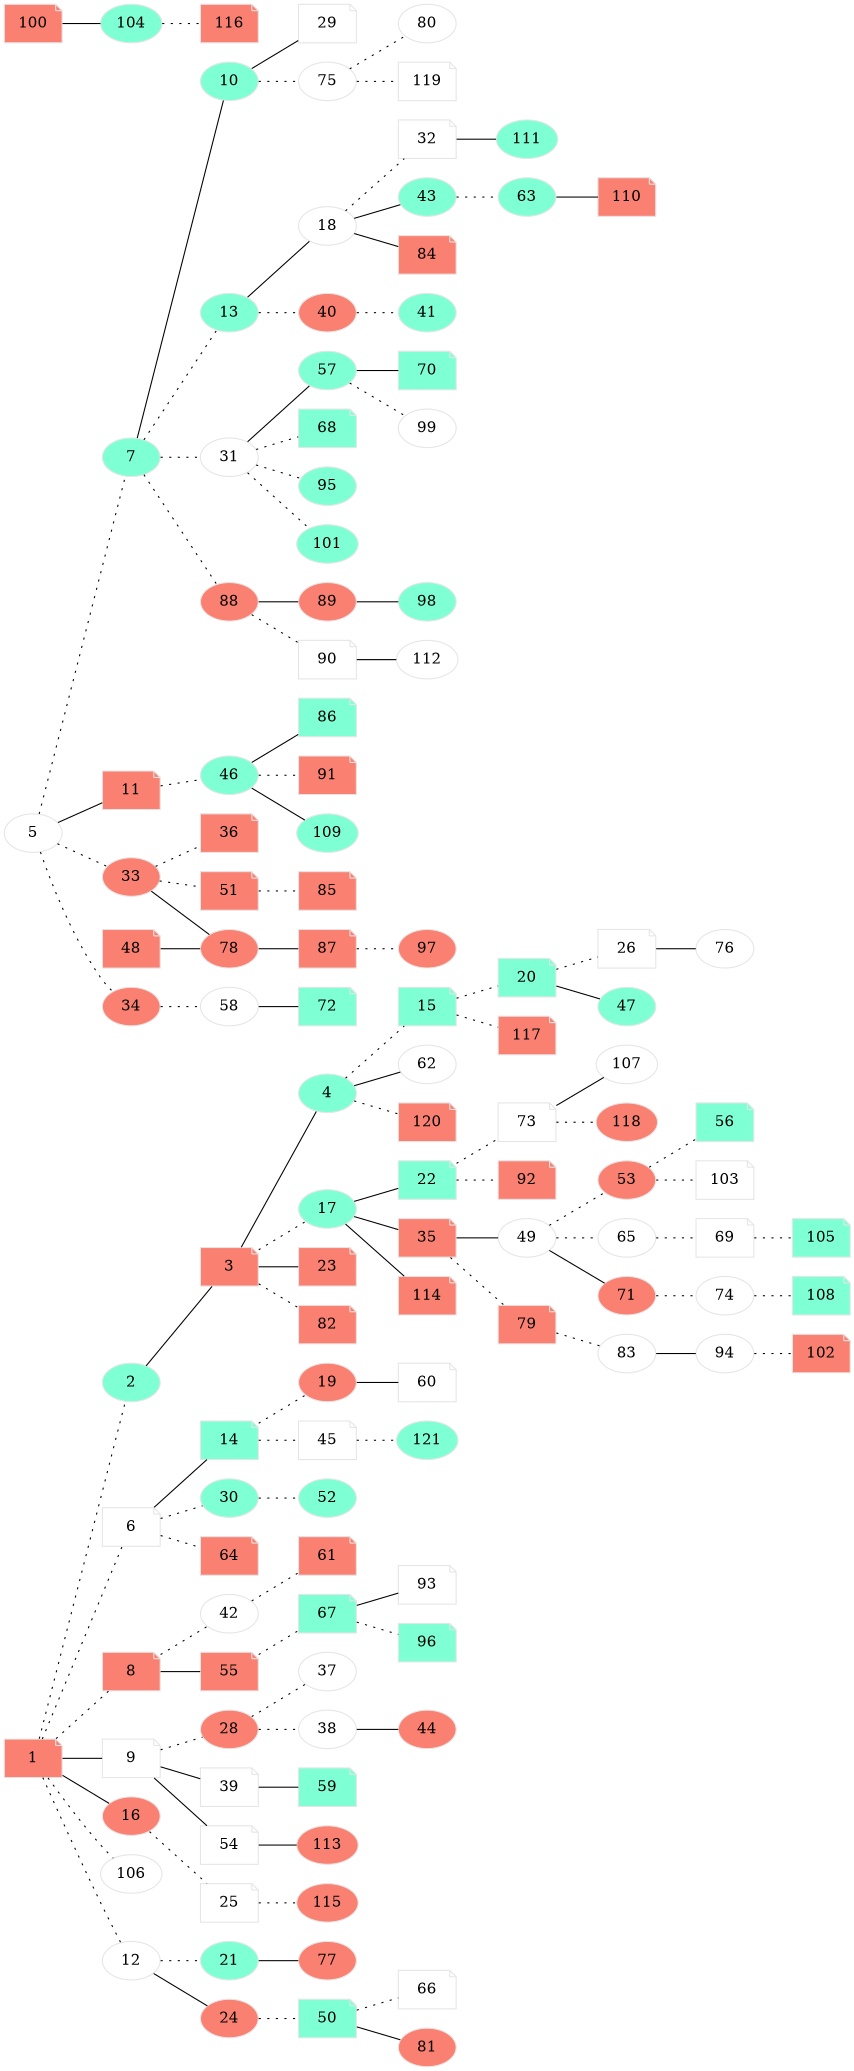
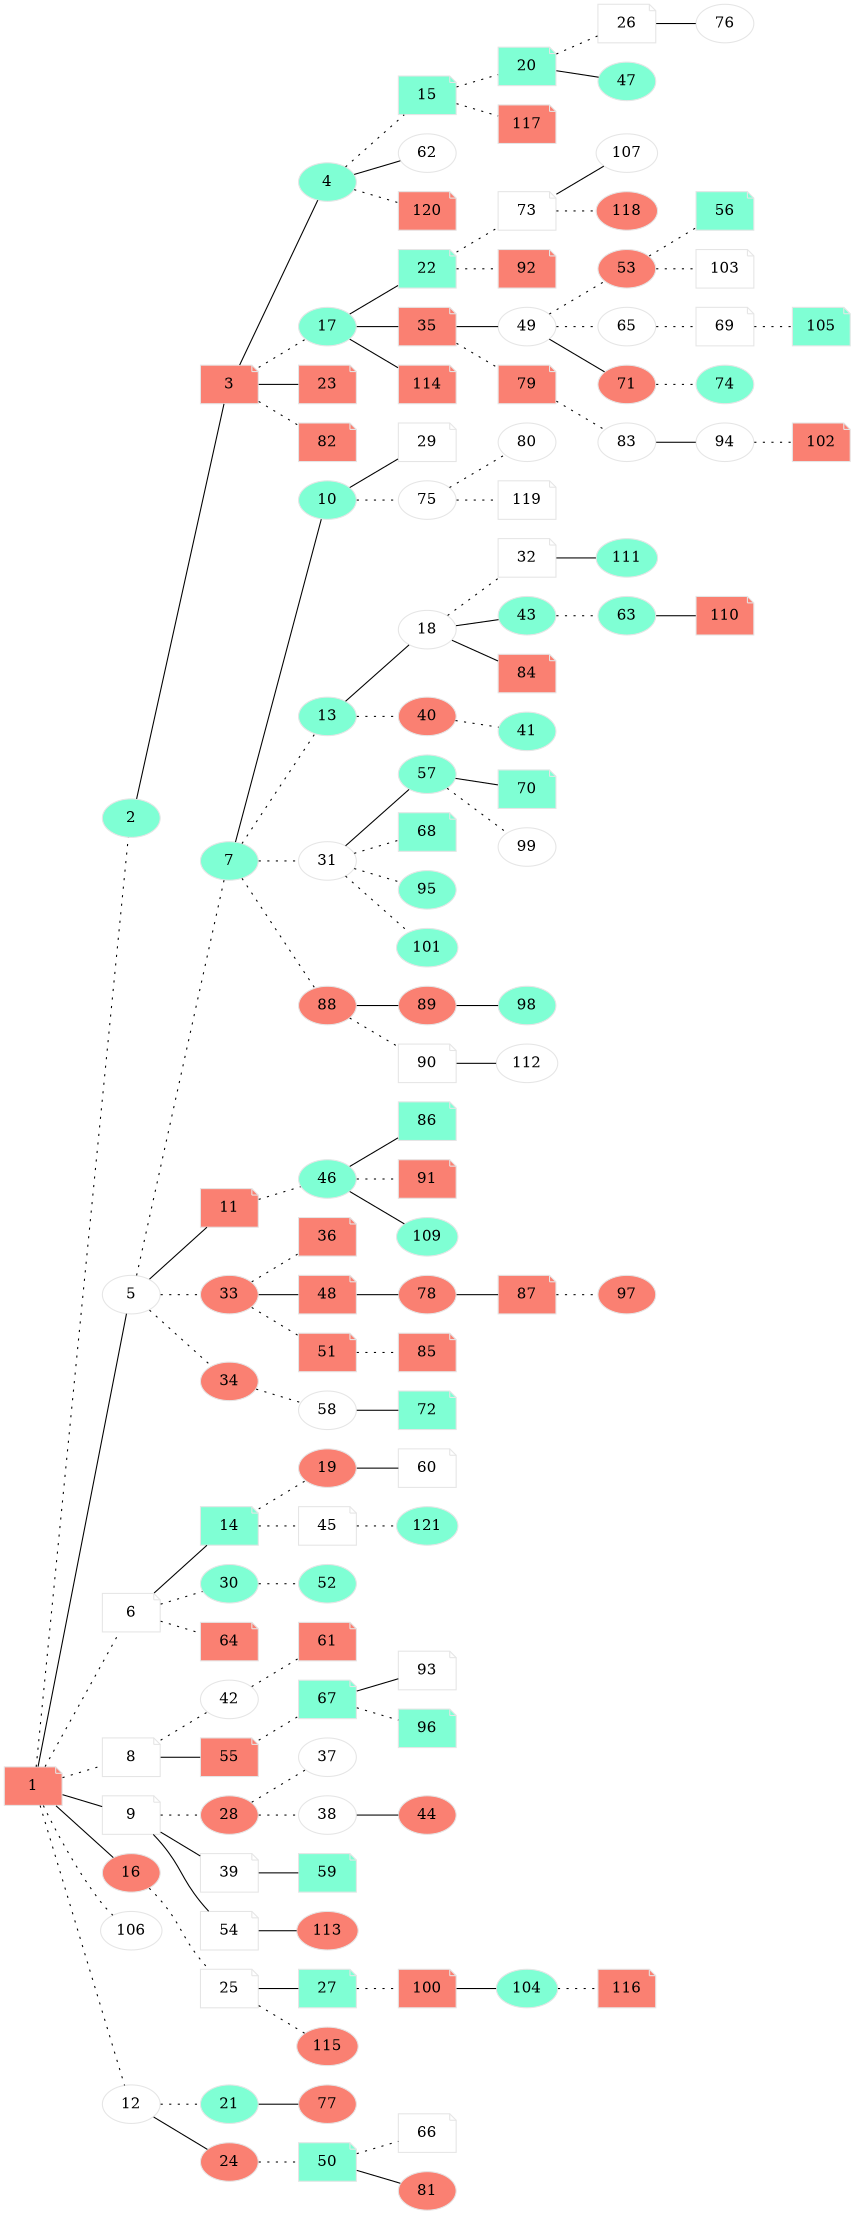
  graph {
    fontname="DejaVu Serif"
    rankdir=LR
    node [color=gray90 fillcolor=salmon fontname="DejaVu Serif" shape=ellipse style=filled]
    edge [fontname="DejaVu Serif" style=dotted]
    1 [shape=note]
    2 [fillcolor=aquamarine]
    5 [fillcolor=white]
    6 [fillcolor=white shape=note]
-   8 [shape=note]
+   8 [fillcolor=white shape=note]
    9 [fillcolor=white shape=note]
    16
    106 [fillcolor=white]
    12 [fillcolor=white]
    3 [shape=note]
    7 [fillcolor=aquamarine]
    11 [shape=note]
    33
    34
    14 [fillcolor=aquamarine shape=note]
    30 [fillcolor=aquamarine]
    64 [shape=note]
    42 [fillcolor=white]
    55 [shape=note]
    28
    39 [fillcolor=white shape=note]
    54 [fillcolor=white shape=note]
    25 [fillcolor=white shape=note]
    4 [fillcolor=aquamarine]
    17 [fillcolor=aquamarine]
    23 [shape=note]
    82 [shape=note]
    15 [fillcolor=aquamarine shape=note]
    62 [fillcolor=white]
    120 [shape=note]
    22 [fillcolor=aquamarine shape=note]
    35 [shape=note]
    114 [shape=note]
    20 [fillcolor=aquamarine shape=note]
    117 [shape=note]
    10 [fillcolor=aquamarine]
    13 [fillcolor=aquamarine]
    31 [fillcolor=white]
    88
    46 [fillcolor=aquamarine]
    36 [shape=note]
    48 [shape=note]
    51 [shape=note]
    58 [fillcolor=white]
    19
    45 [fillcolor=white shape=note]
    52 [fillcolor=aquamarine]
    29 [fillcolor=white shape=note]
    75 [fillcolor=white]
    18 [fillcolor=white]
    40
    57 [fillcolor=aquamarine]
    68 [fillcolor=aquamarine shape=note]
    95 [fillcolor=aquamarine]
    101 [fillcolor=aquamarine]
    89
    90 [fillcolor=white shape=note]
    21 [fillcolor=aquamarine]
    24
    61 [shape=note]
    67 [fillcolor=aquamarine shape=note]
    37 [fillcolor=white]
    38 [fillcolor=white]
    59 [fillcolor=aquamarine shape=note]
    113
    80 [fillcolor=white]
    119 [fillcolor=white shape=note]
    86 [fillcolor=aquamarine shape=note]
    91 [shape=note]
    109 [fillcolor=aquamarine]
    77
    50 [fillcolor=aquamarine shape=note]
    32 [fillcolor=white shape=note]
    43 [fillcolor=aquamarine]
    84 [shape=note]
    41 [fillcolor=aquamarine]
    60 [fillcolor=white shape=note]
    121 [fillcolor=aquamarine]
    26 [fillcolor=white shape=note]
    47 [fillcolor=aquamarine]
+   27 [fillcolor=aquamarine shape=note]
    115
    73 [fillcolor=white shape=note]
    92 [shape=note]
    49 [fillcolor=white]
    79 [shape=note]
    111 [fillcolor=aquamarine]
    63 [fillcolor=aquamarine]
    76 [fillcolor=white]
    107 [fillcolor=white]
    118
    66 [fillcolor=white shape=note]
    81
    100 [shape=note]
    104 [fillcolor=aquamarine]
    44
    70 [fillcolor=aquamarine shape=note]
    99 [fillcolor=white]
    78
    85 [shape=note]
    72 [fillcolor=aquamarine shape=note]
    53
    65 [fillcolor=white]
    71
    83 [fillcolor=white]
    110 [shape=note]
    87 [shape=note]
    56 [fillcolor=aquamarine shape=note]
    103 [fillcolor=white shape=note]
    69 [fillcolor=white shape=note]
-   74 [fillcolor=white]
+   74 [fillcolor=aquamarine]
    93 [fillcolor=white shape=note]
    96 [fillcolor=aquamarine shape=note]
    105 [fillcolor=aquamarine shape=note]
-   108 [fillcolor=aquamarine shape=note]
    97
    94 [fillcolor=white]
    102 [shape=note]
    98 [fillcolor=aquamarine]
    112 [fillcolor=white]
    116 [shape=note]
    1 -- 2
+   1 -- 5 [style=solid]
    1 -- 6
    1 -- 8
    1 -- 9 [style=solid]
    1 -- 16 [style=solid]
    1 -- 106
    1 -- 12
    2 -- 3 [style=solid]
    5 -- 7
    5 -- 11 [style=solid]
    5 -- 33
    5 -- 34
    6 -- 14 [style=solid]
    6 -- 30
    6 -- 64
    8 -- 42
    8 -- 55 [style=solid]
    9 -- 28
    9 -- 39 [style=solid]
    9 -- 54 [style=solid]
    16 -- 25
    12 -- 21
    12 -- 24 [style=solid]
    3 -- 4 [style=solid]
    3 -- 17
    3 -- 23 [style=solid]
    3 -- 82
    7 -- 10 [style=solid]
    7 -- 13
    7 -- 31
    7 -- 88
    11 -- 46
    33 -- 36
-   33 -- 78 [style=solid]
+   33 -- 48 [style=solid]
    33 -- 51
    34 -- 58
    14 -- 19
    14 -- 45
    30 -- 52
    42 -- 61
    55 -- 67
    28 -- 37
    28 -- 38
    39 -- 59 [style=solid]
    54 -- 113 [style=solid]
+   25 -- 27 [style=solid]
    25 -- 115
    4 -- 15
    4 -- 62 [style=solid]
    4 -- 120
    17 -- 22 [style=solid]
    17 -- 35 [style=solid]
    17 -- 114 [style=solid]
    15 -- 20
    15 -- 117
    22 -- 73
    22 -- 92
    35 -- 49 [style=solid]
    35 -- 79
    20 -- 26
    20 -- 47 [style=solid]
    10 -- 29 [style=solid]
    10 -- 75
    13 -- 18 [style=solid]
    13 -- 40
    31 -- 57 [style=solid]
    31 -- 68
    31 -- 95
    31 -- 101
    88 -- 89 [style=solid]
    88 -- 90
    46 -- 86 [style=solid]
    46 -- 91
    46 -- 109 [style=solid]
    48 -- 78 [style=solid]
    51 -- 85
    58 -- 72 [style=solid]
    19 -- 60 [style=solid]
    45 -- 121
    75 -- 80
    75 -- 119
    18 -- 32
    18 -- 43 [style=solid]
    18 -- 84 [style=solid]
    40 -- 41
    57 -- 70 [style=solid]
    57 -- 99
    89 -- 98 [style=solid]
    90 -- 112 [style=solid]
    21 -- 77 [style=solid]
    24 -- 50
    67 -- 93 [style=solid]
    67 -- 96
    38 -- 44 [style=solid]
    50 -- 66
    50 -- 81 [style=solid]
    32 -- 111 [style=solid]
    43 -- 63
    26 -- 76 [style=solid]
+   27 -- 100
    73 -- 107 [style=solid]
    73 -- 118
    49 -- 53
    49 -- 65
    49 -- 71 [style=solid]
    79 -- 83
    63 -- 110 [style=solid]
    100 -- 104 [style=solid]
    104 -- 116
    78 -- 87 [style=solid]
    53 -- 56
    53 -- 103
    65 -- 69
    71 -- 74
    83 -- 94 [style=solid]
    87 -- 97
    69 -- 105
-   74 -- 108
    94 -- 102
  }
